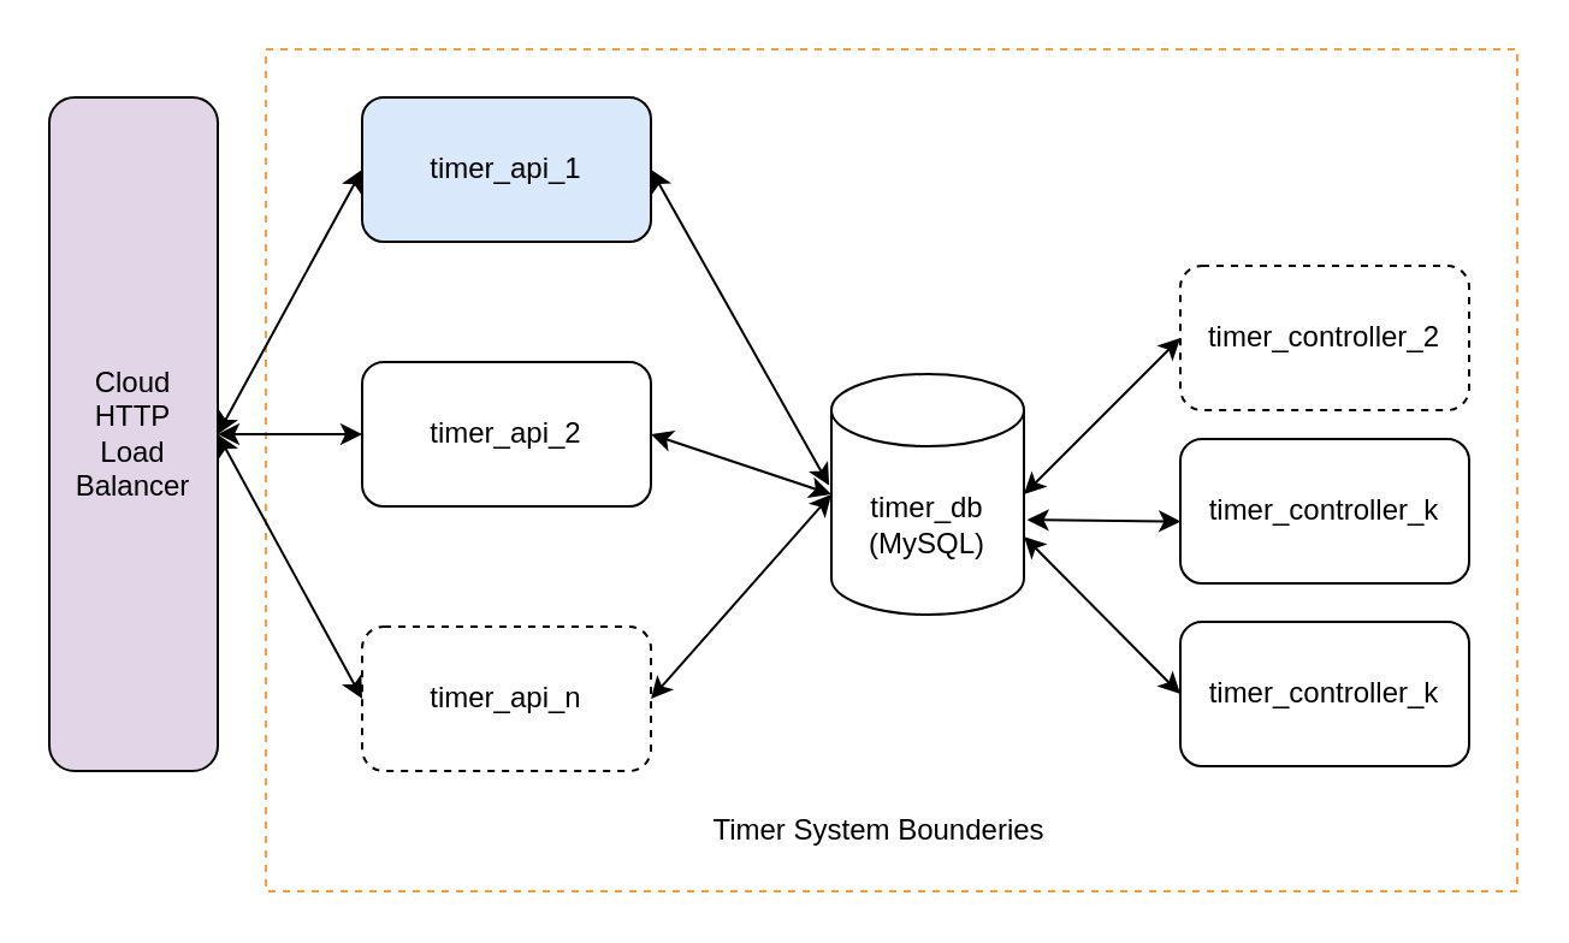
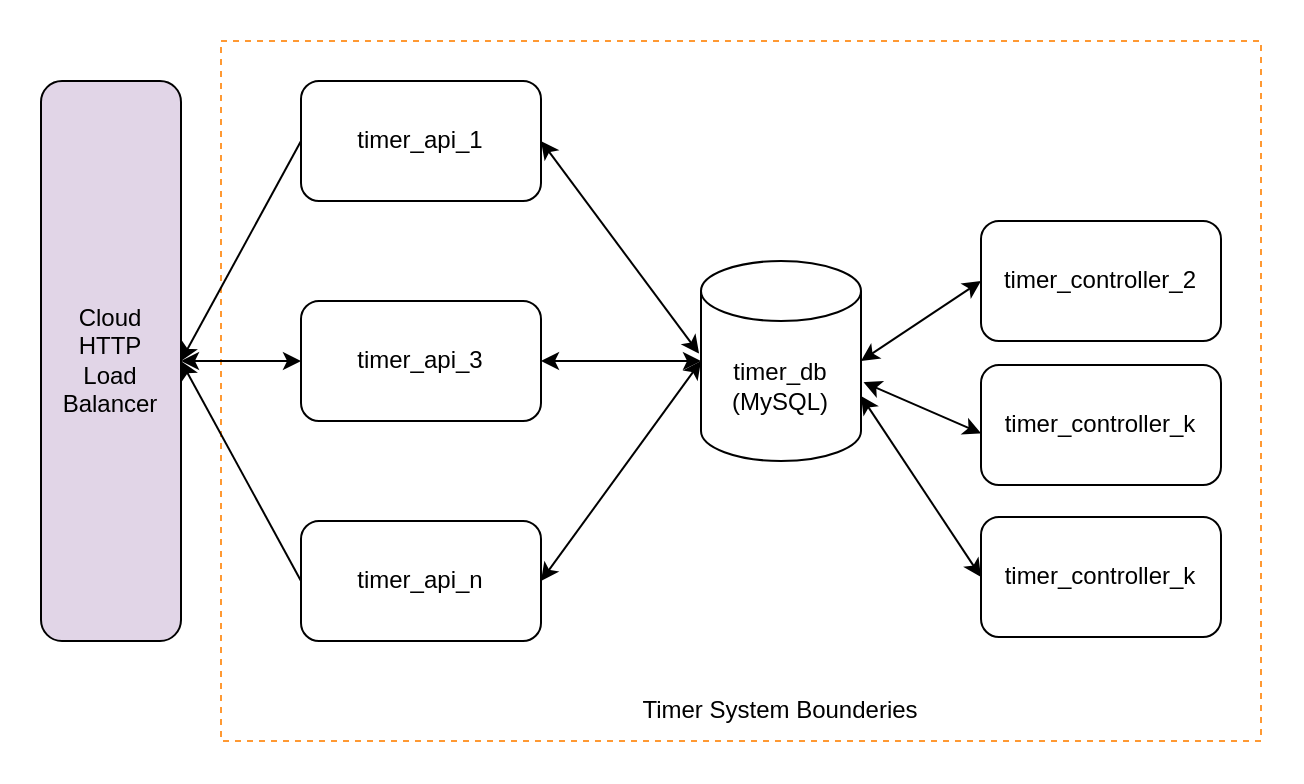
  <mxCell id="0" />
  <mxCell id="1" parent="0" />
  <mxCell id="2" value="" style="rounded=0;whiteSpace=wrap;html=1;dashed=1;strokeColor=#FF9933;align=right;" parent="1" vertex="1"><mxGeometry x="110" y="20" width="520" height="350" as="geometry" /></mxCell>
  <mxCell id="3" value="Cloud&lt;br&gt;HTTP&lt;br&gt;Load Balancer" style="rounded=1;whiteSpace=wrap;html=1;fillColor=#e1d5e7;" parent="1" vertex="1"><mxGeometry x="20" y="40" width="70" height="280" as="geometry" /></mxCell>
- <mxCell id="4" value="timer_api_2" style="rounded=1;whiteSpace=wrap;html=1;" parent="1" vertex="1"><mxGeometry x="150" y="150" width="120" height="60" as="geometry" /></mxCell>
- <mxCell id="5" value="timer_api_1" style="rounded=1;whiteSpace=wrap;html=1;fillColor=#dae8fc;" parent="1" vertex="1"><mxGeometry x="150" y="40" width="120" height="60" as="geometry" /></mxCell>
- <mxCell id="6" value="timer_api_n" style="rounded=1;whiteSpace=wrap;html=1;dashed=1;" parent="1" vertex="1"><mxGeometry x="150" y="260" width="120" height="60" as="geometry" /></mxCell>
+ <mxCell id="4" value="timer_api_3" style="rounded=1;whiteSpace=wrap;html=1;" parent="1" vertex="1"><mxGeometry x="150" y="150" width="120" height="60" as="geometry" /></mxCell>
+ <mxCell id="5" value="timer_api_1" style="rounded=1;whiteSpace=wrap;html=1;" parent="1" vertex="1"><mxGeometry x="150" y="40" width="120" height="60" as="geometry" /></mxCell>
+ <mxCell id="6" value="timer_api_n" style="rounded=1;whiteSpace=wrap;html=1;" parent="1" vertex="1"><mxGeometry x="150" y="260" width="120" height="60" as="geometry" /></mxCell>
  <mxCell id="7" style="edgeStyle=none;html=1;exitX=1;exitY=0.5;exitDx=0;exitDy=0;exitPerimeter=0;entryX=0;entryY=0.5;entryDx=0;entryDy=0;startArrow=classic;startFill=1;" parent="1" source="8" target="9" edge="1"><mxGeometry relative="1" as="geometry" /></mxCell>
- <mxCell id="8" value="timer_db&lt;br&gt;(MySQL)" style="shape=cylinder3;whiteSpace=wrap;html=1;boundedLbl=1;backgroundOutline=1;size=15;" parent="1" vertex="1"><mxGeometry x="345" y="155" width="80" height="100" as="geometry" /></mxCell>
- <mxCell id="9" value="timer_controller_2" style="rounded=1;whiteSpace=wrap;html=1;dashed=1;" parent="1" vertex="1"><mxGeometry x="490" y="110" width="120" height="60" as="geometry" /></mxCell>
+ <mxCell id="8" value="timer_db&lt;br&gt;(MySQL)" style="shape=cylinder3;whiteSpace=wrap;html=1;boundedLbl=1;backgroundOutline=1;size=15;" parent="1" vertex="1"><mxGeometry x="350" y="130" width="80" height="100" as="geometry" /></mxCell>
+ <mxCell id="9" value="timer_controller_2" style="rounded=1;whiteSpace=wrap;html=1;" parent="1" vertex="1"><mxGeometry x="490" y="110" width="120" height="60" as="geometry" /></mxCell>
  <mxCell id="10" value="timer_controller_k" style="rounded=1;whiteSpace=wrap;html=1;" parent="1" vertex="1"><mxGeometry x="490" y="182" width="120" height="60" as="geometry" /></mxCell>
  <mxCell id="11" value="timer_controller_k" style="rounded=1;whiteSpace=wrap;html=1;" parent="1" vertex="1"><mxGeometry x="490" y="258" width="120" height="60" as="geometry" /></mxCell>
  <mxCell id="12" value="" style="endArrow=classic;startArrow=classic;html=1;exitX=1.016;exitY=0.606;exitDx=0;exitDy=0;exitPerimeter=0;entryX=0.001;entryY=0.571;entryDx=0;entryDy=0;entryPerimeter=0;" parent="1" source="8" target="10" edge="1"><mxGeometry width="50" height="50" relative="1" as="geometry"><mxPoint x="450" y="250" as="sourcePoint" /><mxPoint x="500" y="200" as="targetPoint" /></mxGeometry></mxCell>
  <mxCell id="13" value="" style="endArrow=classic;startArrow=classic;html=1;exitX=1;exitY=0;exitDx=0;exitDy=67.5;exitPerimeter=0;entryX=0;entryY=0.5;entryDx=0;entryDy=0;" parent="1" source="8" target="11" edge="1"><mxGeometry width="50" height="50" relative="1" as="geometry"><mxPoint x="450" y="250" as="sourcePoint" /><mxPoint x="500" y="200" as="targetPoint" /></mxGeometry></mxCell>
- <mxCell id="14" value="" style="endArrow=classic;startArrow=classic;html=1;entryX=0;entryY=0.5;entryDx=0;entryDy=0;exitX=1;exitY=0.5;exitDx=0;exitDy=0;" parent="1" source="3" target="5" edge="1"><mxGeometry width="50" height="50" relative="1" as="geometry"><mxPoint x="90" y="230" as="sourcePoint" /><mxPoint x="160.711" y="180" as="targetPoint" /></mxGeometry></mxCell>
+ <mxCell id="14" value="" style="endArrow=none;startArrow=classic;html=1;entryX=0;entryY=0.5;entryDx=0;entryDy=0;exitX=1;exitY=0.5;exitDx=0;exitDy=0;" parent="1" source="3" target="5" edge="1"><mxGeometry width="50" height="50" relative="1" as="geometry"><mxPoint x="90" y="230" as="sourcePoint" /><mxPoint x="160.711" y="180" as="targetPoint" /></mxGeometry></mxCell>
  <mxCell id="15" value="" style="endArrow=classic;startArrow=classic;html=1;entryX=0;entryY=0.5;entryDx=0;entryDy=0;exitX=1;exitY=0.5;exitDx=0;exitDy=0;" parent="1" source="3" target="4" edge="1"><mxGeometry width="50" height="50" relative="1" as="geometry"><mxPoint x="100" y="190" as="sourcePoint" /><mxPoint x="160" y="80" as="targetPoint" /></mxGeometry></mxCell>
- <mxCell id="16" value="" style="endArrow=classic;startArrow=classic;html=1;entryX=0;entryY=0.5;entryDx=0;entryDy=0;exitX=1;exitY=0.5;exitDx=0;exitDy=0;" parent="1" source="3" target="6" edge="1"><mxGeometry width="50" height="50" relative="1" as="geometry"><mxPoint x="100" y="190" as="sourcePoint" /><mxPoint x="160" y="190" as="targetPoint" /></mxGeometry></mxCell>
+ <mxCell id="16" value="" style="endArrow=none;startArrow=classic;html=1;entryX=0;entryY=0.5;entryDx=0;entryDy=0;exitX=1;exitY=0.5;exitDx=0;exitDy=0;" parent="1" source="3" target="6" edge="1"><mxGeometry width="50" height="50" relative="1" as="geometry"><mxPoint x="100" y="190" as="sourcePoint" /><mxPoint x="160" y="190" as="targetPoint" /></mxGeometry></mxCell>
  <mxCell id="17" value="" style="endArrow=classic;startArrow=classic;html=1;entryX=0;entryY=0.5;entryDx=0;entryDy=0;exitX=1;exitY=0.5;exitDx=0;exitDy=0;entryPerimeter=0;" parent="1" source="6" target="8" edge="1"><mxGeometry width="50" height="50" relative="1" as="geometry"><mxPoint x="324" y="208" as="sourcePoint" /><mxPoint x="384" y="318" as="targetPoint" /></mxGeometry></mxCell>
  <mxCell id="18" value="" style="endArrow=classic;startArrow=classic;html=1;entryX=-0.012;entryY=0.463;entryDx=0;entryDy=0;exitX=1;exitY=0.5;exitDx=0;exitDy=0;entryPerimeter=0;" parent="1" source="5" target="8" edge="1"><mxGeometry width="50" height="50" relative="1" as="geometry"><mxPoint x="280" y="300" as="sourcePoint" /><mxPoint x="360" y="207.5" as="targetPoint" /></mxGeometry></mxCell>
  <mxCell id="19" value="" style="endArrow=classic;startArrow=classic;html=1;entryX=0;entryY=0.5;entryDx=0;entryDy=0;exitX=1;exitY=0.5;exitDx=0;exitDy=0;entryPerimeter=0;" parent="1" source="4" target="8" edge="1"><mxGeometry width="50" height="50" relative="1" as="geometry"><mxPoint x="280" y="300" as="sourcePoint" /><mxPoint x="360" y="207.5" as="targetPoint" /></mxGeometry></mxCell>
- <mxCell id="20" value="Timer System Bounderies" style="text;html=1;strokeColor=none;fillColor=none;align=center;verticalAlign=middle;whiteSpace=wrap;rounded=0;dashed=1;" parent="1" vertex="1"><mxGeometry x="290" y="330" width="150" height="30" as="geometry" /></mxCell>
+ <mxCell id="20" value="Timer System Bounderies" style="text;html=1;strokeColor=none;fillColor=none;align=center;verticalAlign=middle;whiteSpace=wrap;rounded=0;dashed=1;" parent="1" vertex="1"><mxGeometry x="315" y="340" width="150" height="30" as="geometry" /></mxCell>
